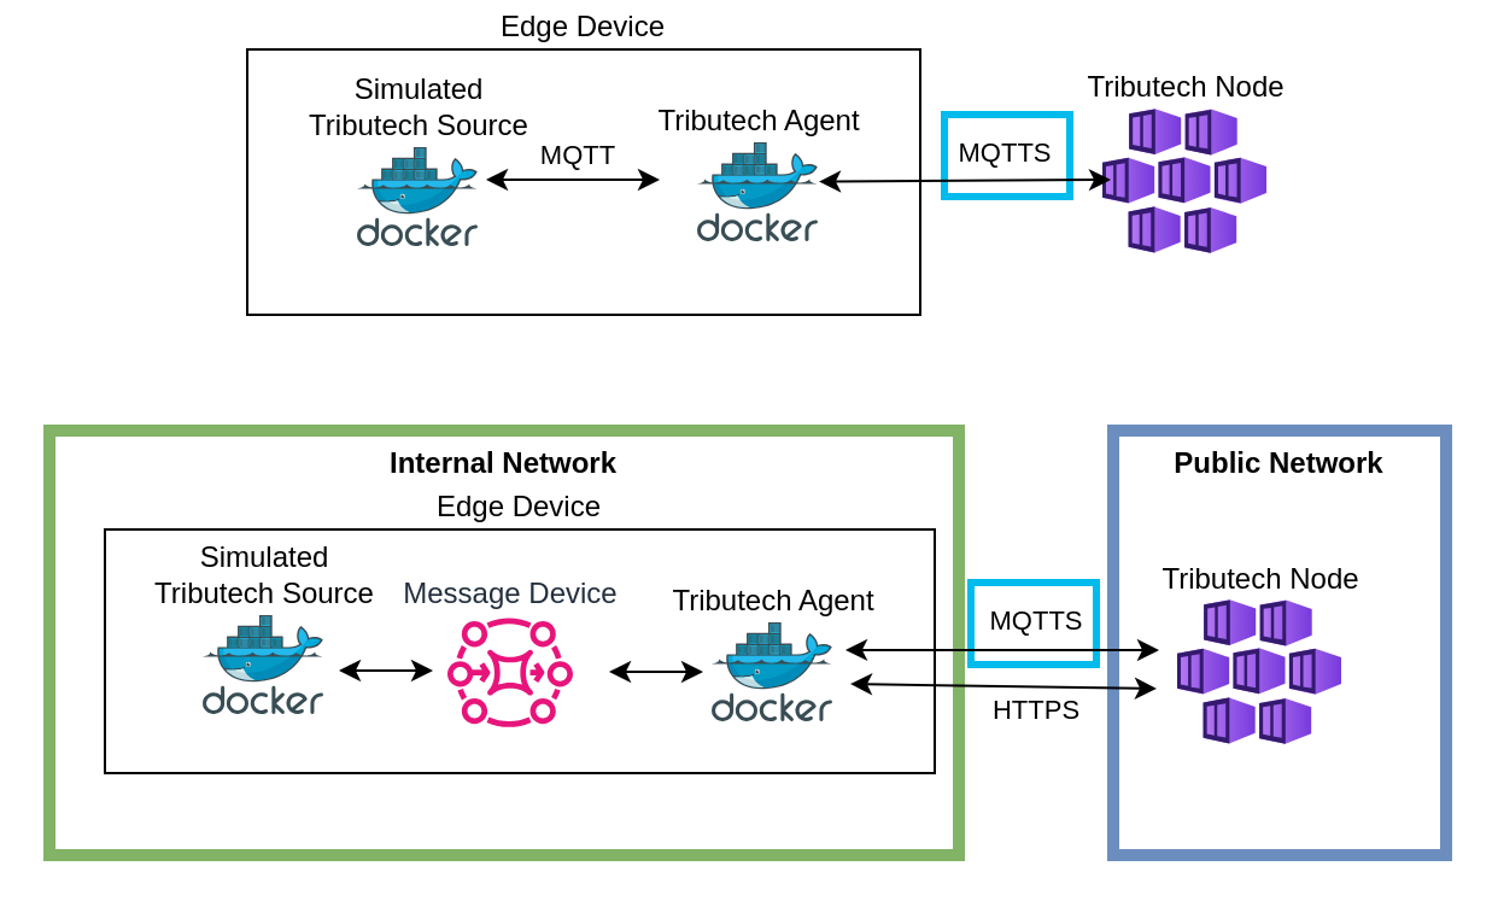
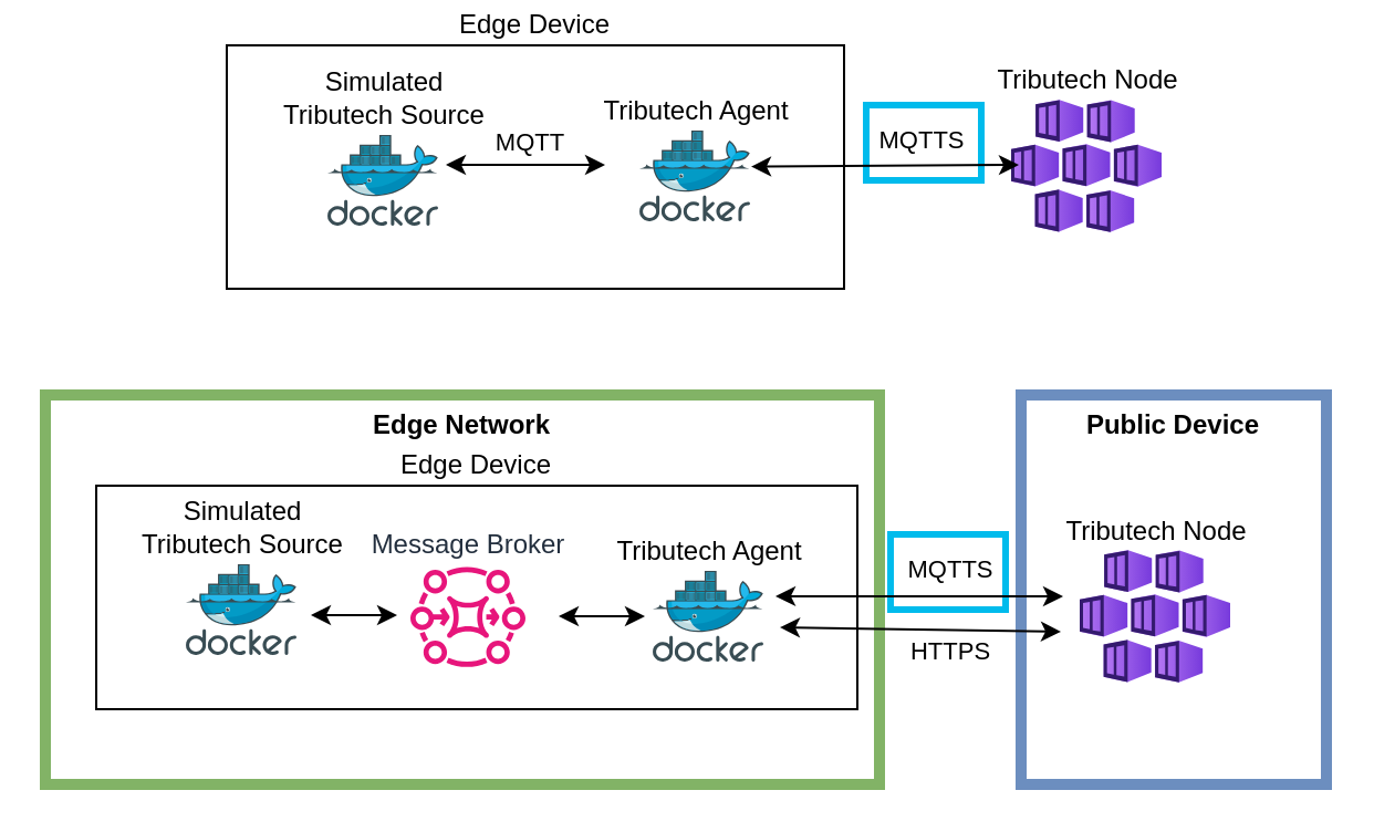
  <mxCell id="0" />
  <mxCell id="1" parent="0" />
  <mxCell id="2" value="Tributech Node" style="image;aspect=fixed;html=1;points=[];align=center;fontSize=12;image=img/lib/azure2/containers/Kubernetes_Services.svg;labelPosition=center;verticalLabelPosition=top;verticalAlign=bottom;" parent="1" vertex="1"><mxGeometry x="457" y="45" width="68" height="60" as="geometry" /></mxCell>
  <mxCell id="3" value="Edge Device" style="whiteSpace=wrap;html=1;verticalAlign=bottom;labelPosition=center;verticalLabelPosition=top;align=center;" parent="1" vertex="1"><mxGeometry x="102" y="20" width="279" height="110" as="geometry" /></mxCell>
  <mxCell id="4" value="Tributech Agent" style="image;aspect=fixed;html=1;points=[];align=center;fontSize=12;image=img/lib/mscae/Docker.svg;labelPosition=center;verticalLabelPosition=top;verticalAlign=bottom;" parent="1" vertex="1"><mxGeometry x="289" y="59" width="50" height="41" as="geometry" /></mxCell>
  <mxCell id="5" value="Simulated &lt;br&gt;Tributech Source" style="image;aspect=fixed;html=1;points=[];align=center;fontSize=12;image=img/lib/mscae/Docker.svg;labelPosition=center;verticalLabelPosition=top;verticalAlign=bottom;" parent="1" vertex="1"><mxGeometry x="148" y="61" width="50" height="41" as="geometry" /></mxCell>
  <mxCell id="6" value="" style="whiteSpace=wrap;html=1;strokeColor=#00BBEC;strokeWidth=3;connectable=0;allowArrows=0;" vertex="1" parent="1"><mxGeometry x="402" y="241" width="52" height="34" as="geometry" /></mxCell>
  <mxCell id="7" value="" style="whiteSpace=wrap;html=1;strokeColor=#00BBEC;strokeWidth=3;" parent="1" vertex="1"><mxGeometry x="391" y="47" width="52" height="34" as="geometry" /></mxCell>
  <mxCell id="8" value="" style="endArrow=classic;startArrow=classic;html=1;rounded=0;exitX=1.06;exitY=0.317;exitDx=0;exitDy=0;exitPerimeter=0;" parent="1" source="5" edge="1"><mxGeometry width="50" height="50" relative="1" as="geometry"><mxPoint x="159" y="226" as="sourcePoint" /><mxPoint x="273" y="74" as="targetPoint" /></mxGeometry></mxCell>
  <mxCell id="9" value="MQTT" style="edgeLabel;html=1;align=center;verticalAlign=middle;resizable=0;points=[];" parent="8" vertex="1" connectable="0"><mxGeometry x="0.092" y="-4" relative="1" as="geometry"><mxPoint x="-1" y="-14" as="offset" /></mxGeometry></mxCell>
  <mxCell id="10" value="" style="endArrow=classic;startArrow=classic;html=1;rounded=0;entryX=0.94;entryY=0.415;entryDx=0;entryDy=0;entryPerimeter=0;" parent="1" edge="1"><mxGeometry width="50" height="50" relative="1" as="geometry"><mxPoint x="460" y="74.003" as="sourcePoint" /><mxPoint x="339" y="74.795" as="targetPoint" /></mxGeometry></mxCell>
  <mxCell id="11" value="MQTTS" style="edgeLabel;html=1;align=center;verticalAlign=middle;resizable=0;points=[];" parent="10" vertex="1" connectable="0"><mxGeometry x="-0.188" y="1" relative="1" as="geometry"><mxPoint x="4" y="-13" as="offset" /></mxGeometry></mxCell>
- <mxCell id="12" value="&lt;b&gt;Public Network&lt;/b&gt;" style="whiteSpace=wrap;html=1;verticalAlign=top;fillColor=none;glass=0;fillStyle=zigzag-line;strokeColor=#6c8ebf;strokeWidth=5;" vertex="1" parent="1"><mxGeometry x="461" y="178" width="138" height="176" as="geometry" /></mxCell>
- <mxCell id="13" value="&lt;b&gt;Internal Network&lt;/b&gt;" style="whiteSpace=wrap;html=1;verticalAlign=top;fillColor=none;glass=0;fillStyle=zigzag-line;strokeColor=#82b366;strokeWidth=5;" vertex="1" parent="1"><mxGeometry x="20" y="178" width="377" height="176" as="geometry" /></mxCell>
+ <mxCell id="12" value="&lt;b&gt;Public Device&lt;/b&gt;" style="whiteSpace=wrap;html=1;verticalAlign=top;fillColor=none;glass=0;fillStyle=zigzag-line;strokeColor=#6c8ebf;strokeWidth=5;" vertex="1" parent="1"><mxGeometry x="461" y="178" width="138" height="176" as="geometry" /></mxCell>
+ <mxCell id="13" value="&lt;b&gt;Edge Network&lt;/b&gt;" style="whiteSpace=wrap;html=1;verticalAlign=top;fillColor=none;glass=0;fillStyle=zigzag-line;strokeColor=#82b366;strokeWidth=5;" vertex="1" parent="1"><mxGeometry x="20" y="178" width="377" height="176" as="geometry" /></mxCell>
  <mxCell id="14" value="Tributech Node" style="image;aspect=fixed;html=1;points=[];align=center;fontSize=12;image=img/lib/azure2/containers/Kubernetes_Services.svg;labelPosition=center;verticalLabelPosition=top;verticalAlign=bottom;" vertex="1" parent="1"><mxGeometry x="488" y="248.5" width="68" height="60" as="geometry" /></mxCell>
  <mxCell id="15" value="Edge Device" style="whiteSpace=wrap;html=1;verticalAlign=bottom;labelPosition=center;verticalLabelPosition=top;align=center;" vertex="1" parent="1"><mxGeometry x="43" y="219" width="344" height="101" as="geometry" /></mxCell>
  <mxCell id="16" value="Tributech Agent" style="image;aspect=fixed;html=1;points=[];align=center;fontSize=12;image=img/lib/mscae/Docker.svg;labelPosition=center;verticalLabelPosition=top;verticalAlign=bottom;" vertex="1" parent="1"><mxGeometry x="295" y="258" width="50" height="41" as="geometry" /></mxCell>
  <mxCell id="17" value="Simulated &lt;br&gt;Tributech Source" style="image;aspect=fixed;html=1;points=[];align=center;fontSize=12;image=img/lib/mscae/Docker.svg;labelPosition=center;verticalLabelPosition=top;verticalAlign=bottom;" vertex="1" parent="1"><mxGeometry x="84" y="255" width="50" height="41" as="geometry" /></mxCell>
  <mxCell id="18" value="" style="endArrow=classic;startArrow=classic;html=1;rounded=0;" edge="1" parent="1"><mxGeometry width="50" height="50" relative="1" as="geometry"><mxPoint x="480" y="269" as="sourcePoint" /><mxPoint x="350" y="268.94" as="targetPoint" /></mxGeometry></mxCell>
  <mxCell id="19" value="MQTTS" style="edgeLabel;html=1;align=center;verticalAlign=middle;resizable=0;points=[];" vertex="1" connectable="0" parent="18"><mxGeometry x="0.465" relative="1" as="geometry"><mxPoint x="43" y="-12" as="offset" /></mxGeometry></mxCell>
  <mxCell id="20" value="" style="endArrow=classic;startArrow=classic;html=1;rounded=0;" edge="1" parent="1"><mxGeometry width="50" height="50" relative="1" as="geometry"><mxPoint x="291" y="278" as="sourcePoint" /><mxPoint x="252" y="278" as="targetPoint" /></mxGeometry></mxCell>
- <mxCell id="21" value="&lt;div&gt;&lt;span style=&quot;background-color: initial;&quot;&gt;Message Device&lt;/span&gt;&lt;br&gt;&lt;/div&gt;" style="sketch=0;outlineConnect=0;fontColor=#232F3E;gradientColor=none;fillColor=#E7157B;strokeColor=none;dashed=0;verticalLabelPosition=top;verticalAlign=bottom;align=center;html=1;fontSize=12;fontStyle=0;aspect=fixed;pointerEvents=1;shape=mxgraph.aws4.mq_broker;labelPosition=center;" vertex="1" parent="1"><mxGeometry x="185" y="255" width="52" height="46" as="geometry" /></mxCell>
+ <mxCell id="21" value="&lt;div&gt;&lt;span style=&quot;background-color: initial;&quot;&gt;Message Broker&lt;/span&gt;&lt;br&gt;&lt;/div&gt;" style="sketch=0;outlineConnect=0;fontColor=#232F3E;gradientColor=none;fillColor=#E7157B;strokeColor=none;dashed=0;verticalLabelPosition=top;verticalAlign=bottom;align=center;html=1;fontSize=12;fontStyle=0;aspect=fixed;pointerEvents=1;shape=mxgraph.aws4.mq_broker;labelPosition=center;" vertex="1" parent="1"><mxGeometry x="185" y="255" width="52" height="46" as="geometry" /></mxCell>
  <mxCell id="22" value="" style="endArrow=classic;startArrow=classic;html=1;rounded=0;" edge="1" parent="1"><mxGeometry width="50" height="50" relative="1" as="geometry"><mxPoint x="179" y="277.5" as="sourcePoint" /><mxPoint x="140" y="277.5" as="targetPoint" /></mxGeometry></mxCell>
  <mxCell id="23" value="" style="endArrow=classic;startArrow=classic;html=1;rounded=0;labelPosition=center;verticalLabelPosition=bottom;align=center;verticalAlign=bottom;exitX=-0.147;exitY=0.608;exitDx=0;exitDy=0;exitPerimeter=0;" edge="1" parent="1"><mxGeometry width="50" height="50" relative="1" as="geometry"><mxPoint x="479.004" y="284.98" as="sourcePoint" /><mxPoint x="352" y="283" as="targetPoint" /></mxGeometry></mxCell>
  <mxCell id="24" value="HTTPS" style="edgeLabel;html=1;align=center;verticalAlign=middle;resizable=0;points=[];" vertex="1" connectable="0" parent="23"><mxGeometry x="0.465" relative="1" as="geometry"><mxPoint x="42" y="10" as="offset" /></mxGeometry></mxCell>
